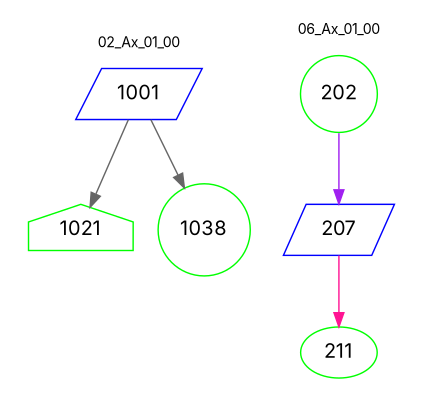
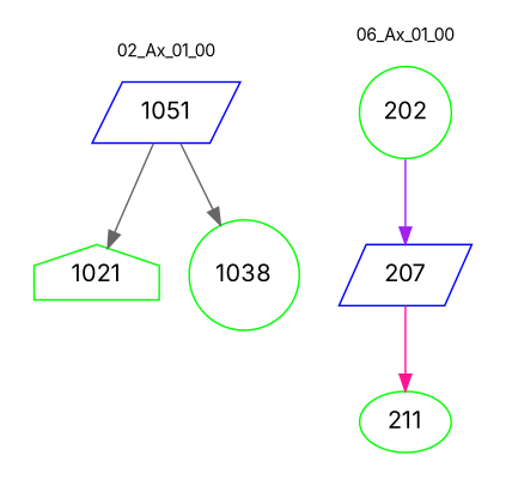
  digraph {
    fontname=Inter
    node [color=green fontname=Inter shape=parallelogram]
    edge [color=gray40 fontname=Inter]
    n1 [label=1021 shape=house]
-   n2 [color=blue label=1001]
+   n2 [color=blue label=1051]
    n3 [label=1038 shape=circle]
    n4 [label=202 shape=circle]
    n5 [color=blue label=207]
    n6 [label=211 shape=ellipse]
    subgraph cluster_1 {
      color=white
      fontsize=10
      label="02_Ax_01_00"
      n1
      n2
      n3
    }
    subgraph cluster_2 {
      color=white
      fontsize=10
      label="06_Ax_01_00"
      n4
      n5
      n6
    }
    n2 -> n1
    n2 -> n3
    n4 -> n5 [color=purple]
    n5 -> n6 [color=deeppink]
  }
